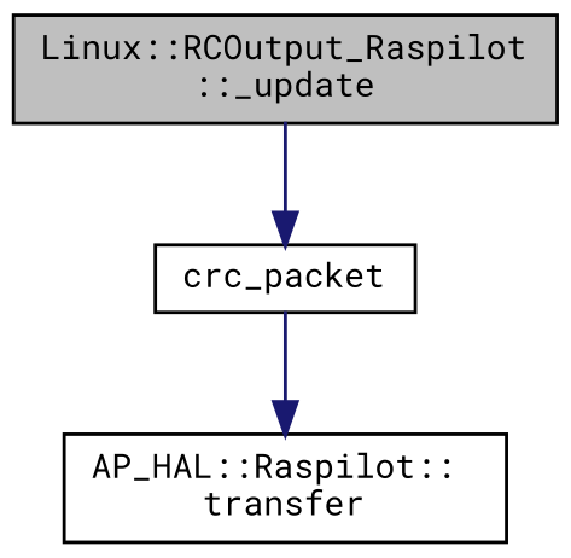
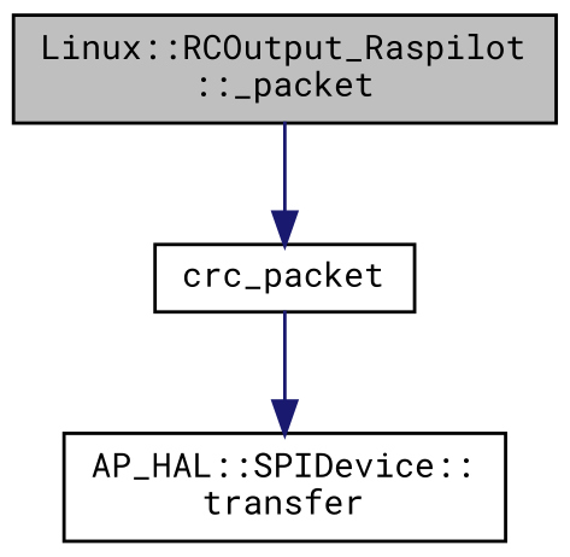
  digraph {
    fontname="Roboto Mono"
    rankdir=TB
    node [color=black fillcolor=white fontname="Roboto Mono" fontsize=10 shape=record style=filled]
    edge [color=midnightblue fontname="Roboto Mono" fontsize=10 labelfontname=Helvetica labelfontsize=10 style=solid]
-   n1 [fillcolor=grey75 fontcolor=black height=0.2 label="Linux::RCOutput_Raspilot\l::_update" width=0.4]
+   n1 [fillcolor=grey75 fontcolor=black height=0.2 label="Linux::RCOutput_Raspilot\l::_packet" width=0.4]
    n2 [height=0.2 label=crc_packet width=0.4]
-   n3 [height=0.2 label="AP_HAL::Raspilot::\ltransfer" width=0.4]
+   n3 [height=0.2 label="AP_HAL::SPIDevice::\ltransfer" width=0.4]
    n1 -> n2
    n2 -> n3
  }
